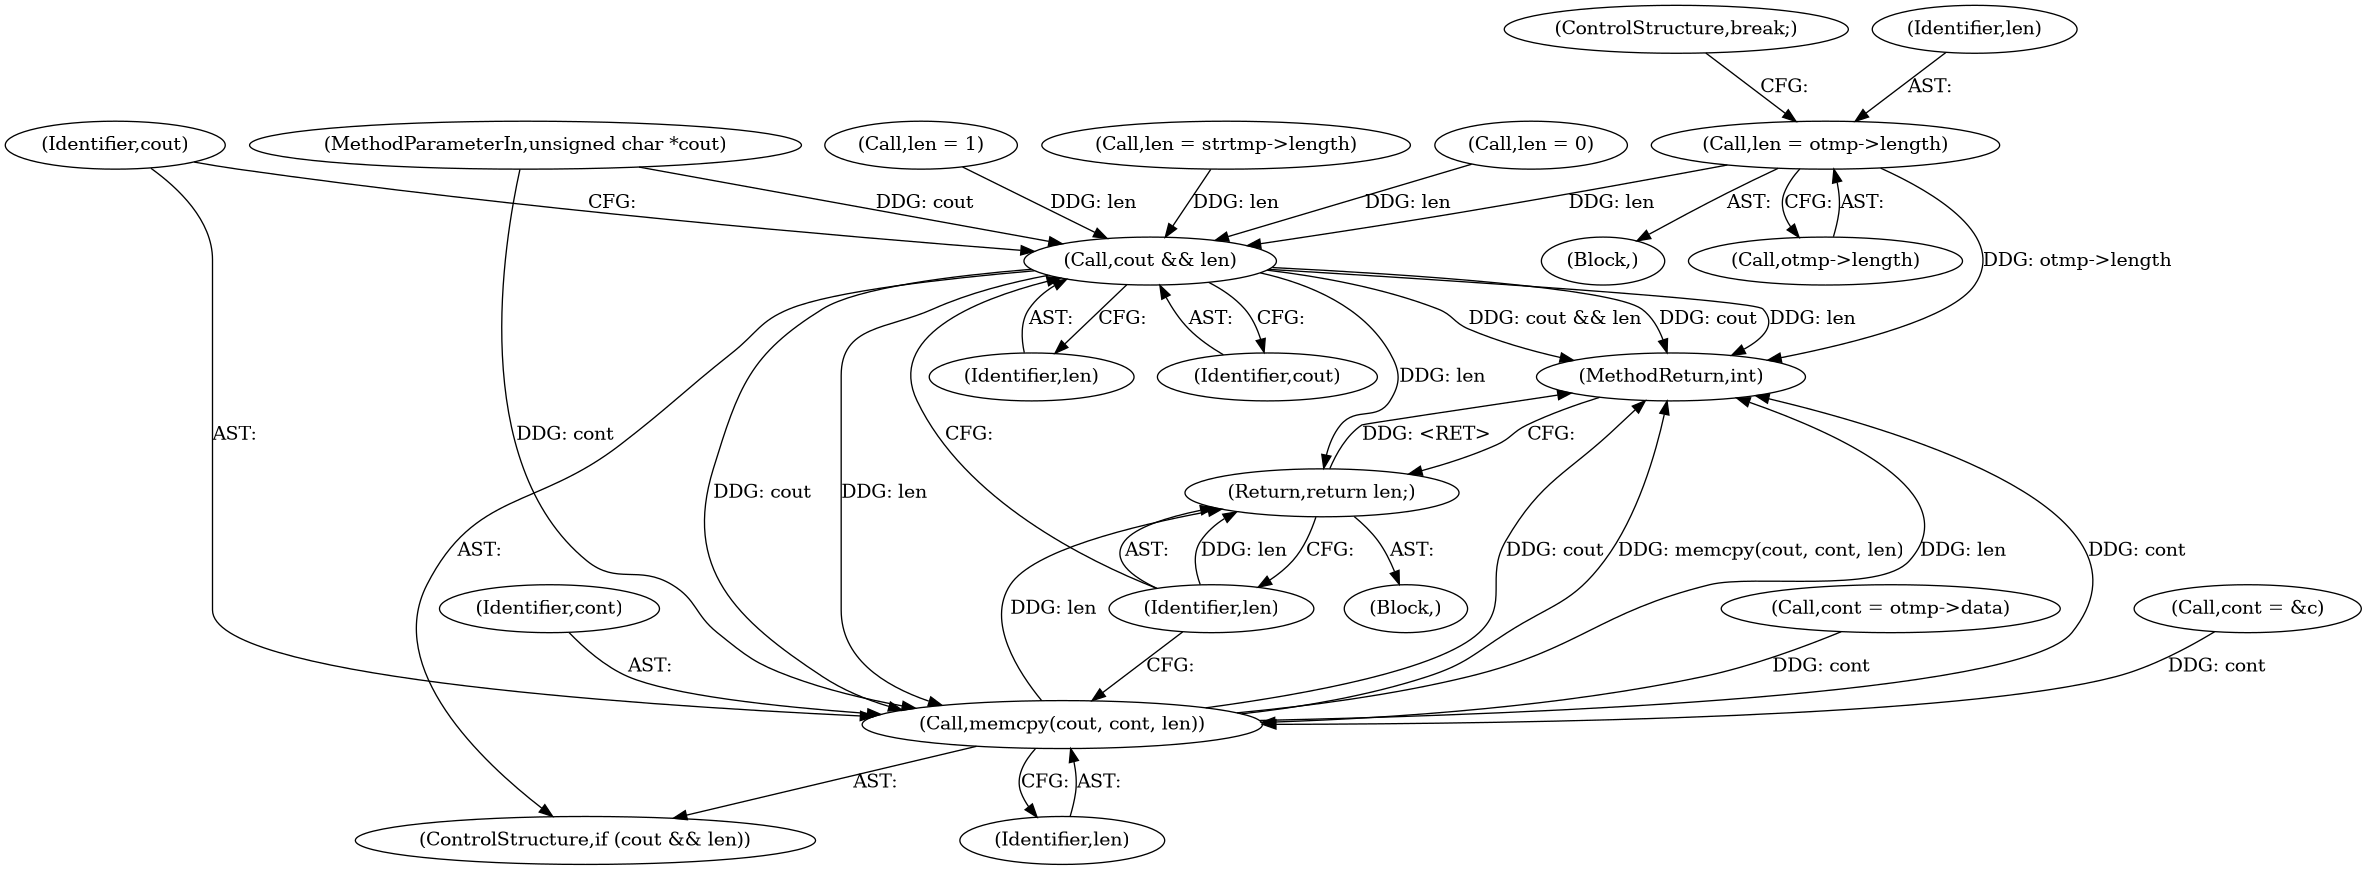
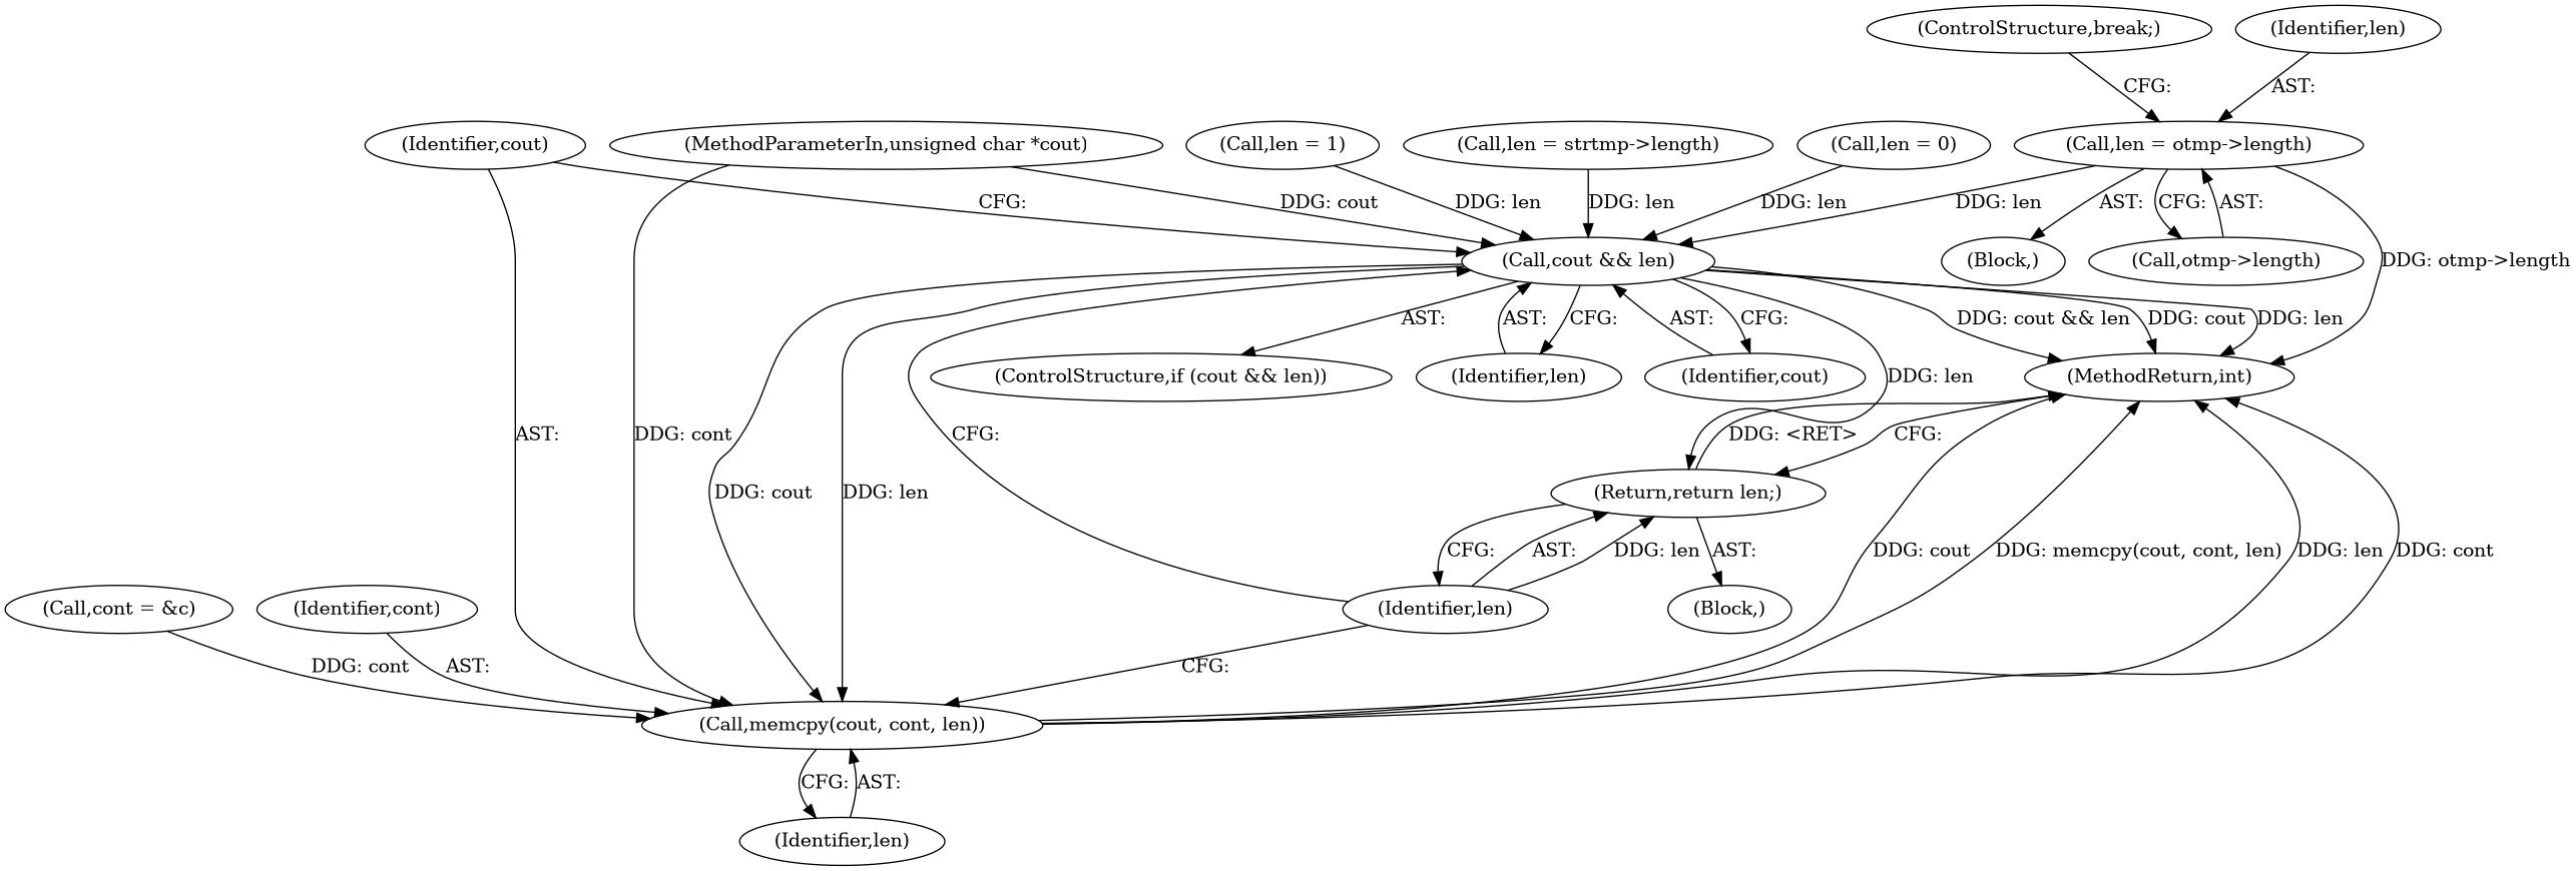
  digraph {
    n1 [label="(Call,len = otmp->length)"]
    n2 [label="(Call,cout && len)"]
    n3 [label="(MethodReturn,int)"]
    n4 [label="(Block,)"]
    n5 [label="(Call,otmp->length)"]
    n6 [label="(Call,memcpy(cout, cont, len))"]
    n7 [label="(Return,return len;)"]
    n8 [label="(ControlStructure,if (cout && len))"]
    n9 [label="(Identifier,len)"]
    n10 [label="(Identifier,cout)"]
    n11 [label="(Identifier,len)"]
    n12 [label="(Block,)"]
    n13 [label="(Identifier,len)"]
    n14 [label="(Call,cont = &c)"]
    n15 [label="(ControlStructure,break;)"]
    n16 [label="(Identifier,len)"]
    n17 [label="(Call,len = 1)"]
    n18 [label="(Identifier,cont)"]
    n19 [label="(Identifier,cout)"]
    n20 [label="(Call,len = strtmp->length)"]
-   n21 [label="(Call,cont = otmp->data)"]
    n22 [label="(Call,len = 0)"]
    n23 [label="(MethodParameterIn,unsigned char *cout)"]
    n1 -> n2 [label="DDG: len"]
    n1 -> n3 [label="DDG: otmp->length"]
    n1 -> n4 [label="AST: "]
    n1 -> n5 [label="CFG: "]
    n2 -> n3 [label="DDG: cout && len"]
    n2 -> n3 [label="DDG: cout"]
    n2 -> n3 [label="DDG: len"]
    n2 -> n6 [label="DDG: cout"]
    n2 -> n6 [label="DDG: len"]
    n2 -> n7 [label="DDG: len"]
    n2 -> n8 [label="AST: "]
    n2 -> n9 [label="CFG: "]
    n2 -> n10 [label="CFG: "]
    n3 -> n7 [label="CFG: "]
    n5 -> n1 [label="AST: "]
    n6 -> n3 [label="DDG: cout"]
    n6 -> n3 [label="DDG: memcpy(cout, cont, len)"]
    n6 -> n3 [label="DDG: len"]
    n6 -> n3 [label="DDG: cont"]
-   n6 -> n7 [label="DDG: len"]
-   n6 -> n8 [label="AST: "]
    n6 -> n11 [label="CFG: "]
    n7 -> n3 [label="DDG: <RET>"]
    n7 -> n12 [label="AST: "]
    n7 -> n13 [label="CFG: "]
    n9 -> n2 [label="AST: "]
    n10 -> n2 [label="AST: "]
    n11 -> n6 [label="AST: "]
    n13 -> n2 [label="CFG: "]
    n13 -> n6 [label="CFG: "]
    n13 -> n7 [label="AST: "]
    n13 -> n7 [label="DDG: len"]
    n14 -> n6 [label="DDG: cont"]
    n15 -> n1 [label="CFG: "]
    n16 -> n1 [label="AST: "]
    n17 -> n2 [label="DDG: len"]
    n18 -> n6 [label="AST: "]
    n19 -> n2 [label="CFG: "]
    n19 -> n6 [label="AST: "]
    n20 -> n2 [label="DDG: len"]
-   n21 -> n6 [label="DDG: cont"]
    n22 -> n2 [label="DDG: len"]
    n23 -> n2 [label="DDG: cout"]
    n23 -> n6 [label="DDG: cont"]
  }
